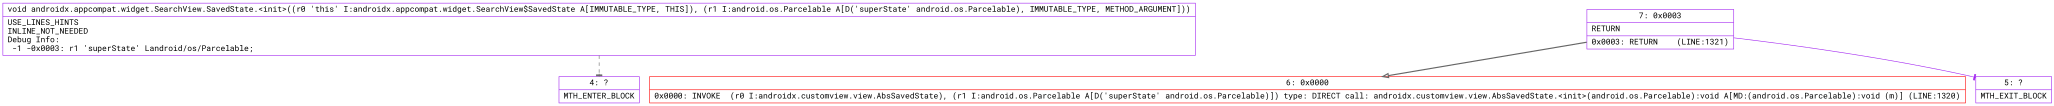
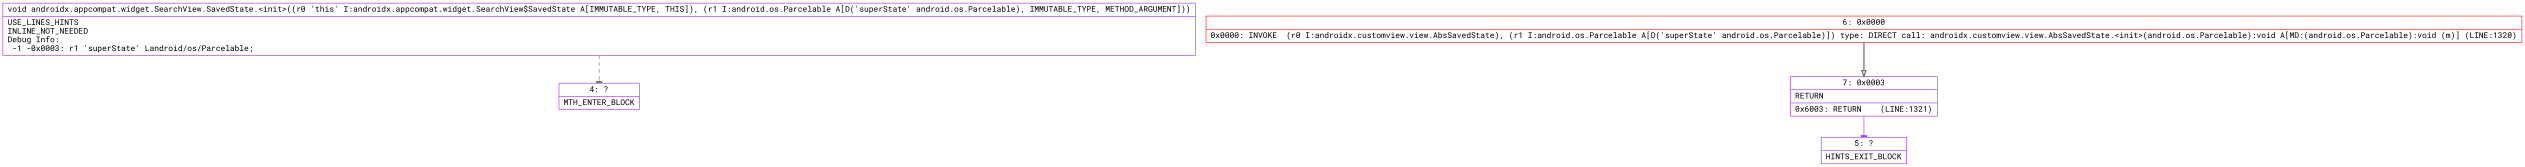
  digraph {
    fontname="Roboto Mono"
    node [color=purple fontname="Roboto Mono" shape=record]
    edge [arrowhead=tee color=gray40 fontname="Roboto Mono"]
    n1 [label="{4\:\ ?|MTH_ENTER_BLOCK\l}"]
    n2 [color=red label="{6\:\ 0x0000|0x0000: INVOKE  (r0 I:androidx.customview.view.AbsSavedState), (r1 I:android.os.Parcelable A[D('superState' android.os.Parcelable)]) type: DIRECT call: androidx.customview.view.AbsSavedState.\<init\>(android.os.Parcelable):void A[MD:(android.os.Parcelable):void (m)] (LINE:1320)\l}"]
-   n3 [label="{7\:\ 0x0003|RETURN\l|0x0003: RETURN    (LINE:1321)\l}"]
-   n4 [label="{5\:\ ?|MTH_EXIT_BLOCK\l}"]
+   n3 [label="{7\:\ 0x0003|RETURN\l|0x6003: RETURN    (LINE:1321)\l}"]
+   n4 [label="{5\:\ ?|HINTS_EXIT_BLOCK\l}"]
    n5 [label="{void androidx.appcompat.widget.SearchView.SavedState.\<init\>((r0 'this' I:androidx.appcompat.widget.SearchView$SavedState A[IMMUTABLE_TYPE, THIS]), (r1 I:android.os.Parcelable A[D('superState' android.os.Parcelable), IMMUTABLE_TYPE, METHOD_ARGUMENT]))  | USE_LINES_HINTS\lINLINE_NOT_NEEDED\lDebug Info:\l  \-1 \-0x0003: r1 'superState' Landroid\/os\/Parcelable;\l}"]
-   n3 -> n2 [arrowhead=onormal style=bold]
+   n2 -> n3 [arrowhead=onormal style=bold]
    n3 -> n4 [color=purple style=solid]
    n5 -> n1 [style=dashed]
  }
